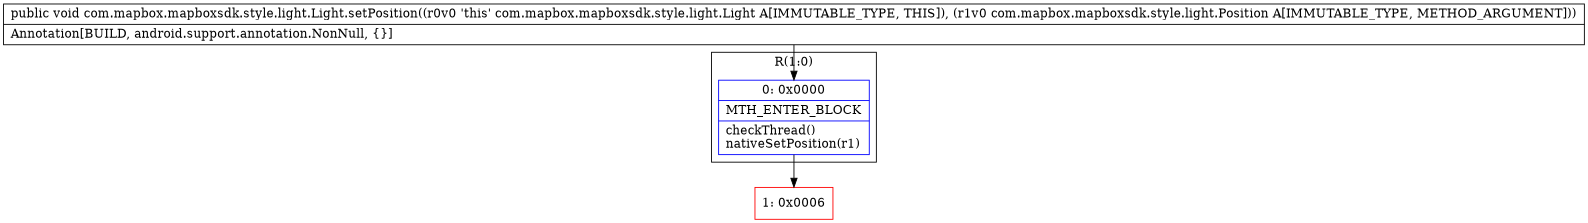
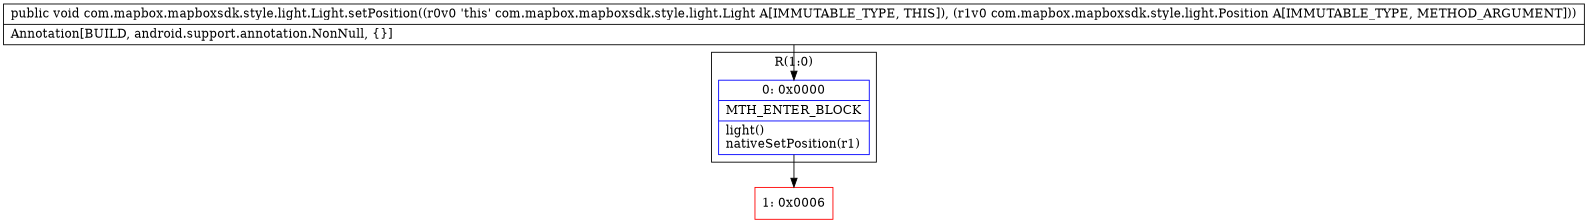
  digraph {
    node [shape=record]
-   n1 [color=blue label="{0\:\ 0x0000|MTH_ENTER_BLOCK\l|checkThread()\lnativeSetPosition(r1)\l}"]
+   n1 [color=blue label="{0\:\ 0x0000|MTH_ENTER_BLOCK\l|light()\lnativeSetPosition(r1)\l}"]
    n2 [color=red label="{1\:\ 0x0006}"]
    n3 [label="{public void com.mapbox.mapboxsdk.style.light.Light.setPosition((r0v0 'this' com.mapbox.mapboxsdk.style.light.Light A[IMMUTABLE_TYPE, THIS]), (r1v0 com.mapbox.mapboxsdk.style.light.Position A[IMMUTABLE_TYPE, METHOD_ARGUMENT]))  | Annotation[BUILD, android.support.annotation.NonNull, \{\}]\l}"]
    subgraph cluster_1 {
      label="R(1:0)"
      n1
    }
    n1 -> n2
    n3 -> n1
  }
